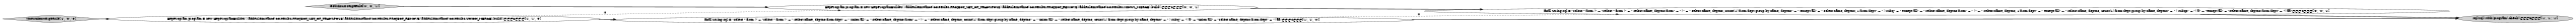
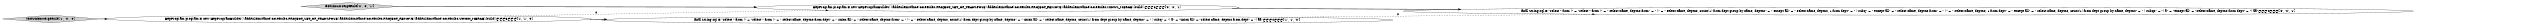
  digraph {
    rankdir=LR
    node [fillcolor=white shape=ellipse style=filled]
    edge [style=bold]
    n1 [fillcolor=lightgray label="testMinusMergeRule['0', '0', '1']" shape=diamond]
    n2 [label="HepProgram program = new HepProgramBuilder().addRuleInstance(CoreRules.PROJECT_SET_OP_TRANSPOSE).addRuleInstance(CoreRules.PROJECT_REMOVE).addRuleInstance(CoreRules.MINUS_MERGE).build()@@@3@@@['0', '0', '1']"]
    n3 [label="final String sql = \"select * from (\" + \"select * from (\" + \" select name, deptno from\" + \" (\" + \" select name, deptno, count(1) from dept group by name, deptno\" + \" except all\" + \" select name, deptno, 1 from dept\" + \" ) subq\" + \" except all\" + \" select name, deptno from\" + \" (\" + \" select name, deptno, 1 from dept\" + \" except all\" + \" select name, deptno, count(1) from dept group by name, deptno\" + \" ) subq2\" + \") a\" + \"except all\" + \"select name, deptno from dept\" + \") aa\"@@@4@@@['0', '0', '1']"]
    n4 [label="HepProgram program = new HepProgramBuilder().addRuleInstance(CoreRules.PROJECT_SET_OP_TRANSPOSE).addRuleInstance(CoreRules.PROJECT_REMOVE).addRuleInstance(CoreRules.UNION_MERGE).build()@@@3@@@['1', '1', '0']"]
    n5 [label="final String sql = \"select * from (\" + \"select * from (\" + \" select name, deptno from dept\" + \" union all\" + \" select name, deptno from\" + \" (\" + \" select name, deptno, count(1) from dept group by name, deptno\" + \" union all\" + \" select name, deptno, count(1) from dept group by name, deptno\" + \" ) subq\" + \") a\" + \"union all\" + \"select name, deptno from dept\" + \") aa\"@@@4@@@['1', '1', '0']"]
-   n6 [fillcolor=lightgray label="sql(sql).with(program).check()@@@5@@@['1', '1', '1']"]
    n7 [fillcolor=lightgray label="testUnionMergeRule['1', '0', '0']" shape=diamond]
    n1 -> n2
    n2 -> n3
-   n3 -> n6
    n4 -> n2 [label=0 style=dashed]
    n4 -> n5
    n5 -> n3 [label=0 style=dashed]
-   n5 -> n6
    n7 -> n4
  }
